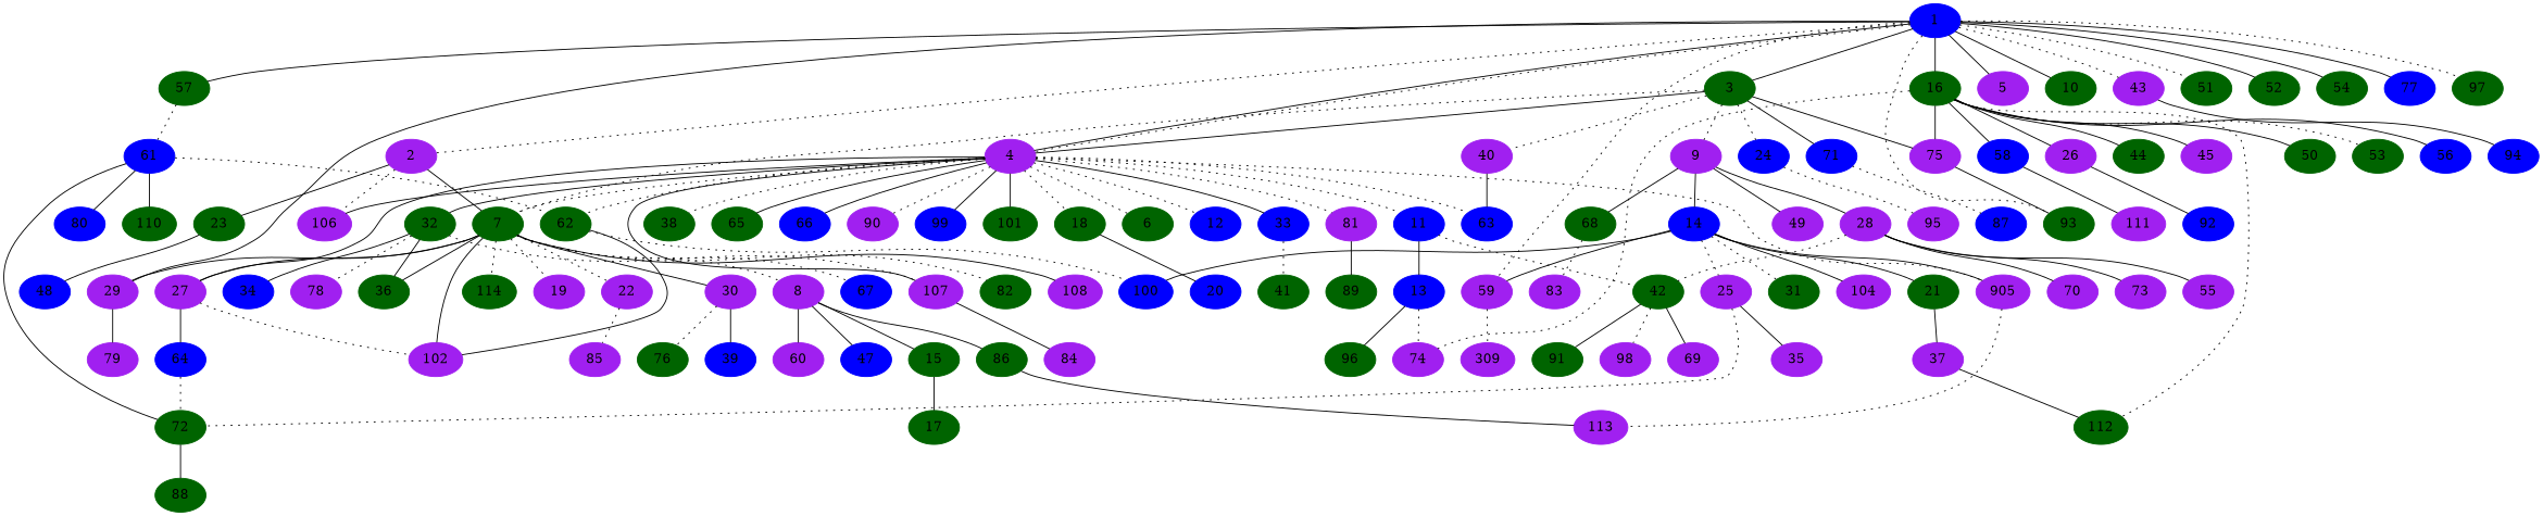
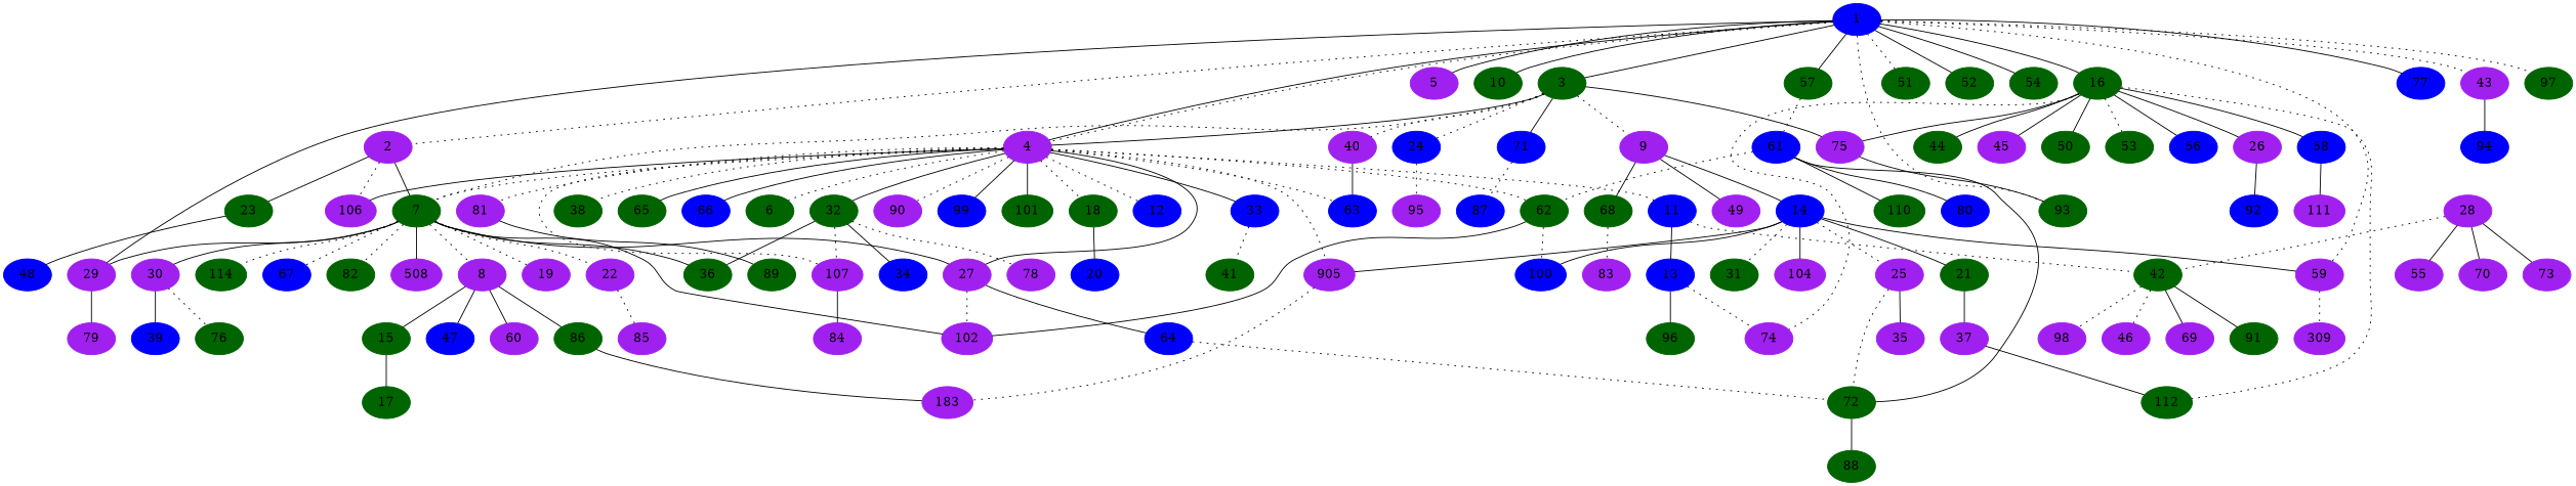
  graph {
    node [color=purple style=filled]
    edge [style=solid]
    1 [color=blue]
    2
    3 [color=darkgreen]
    4
    5
    10 [color=darkgreen]
    16 [color=darkgreen]
    29
    43
    51 [color=darkgreen]
    52 [color=darkgreen]
    54 [color=darkgreen]
    57 [color=darkgreen]
    59
    77 [color=blue]
    93 [color=darkgreen]
    97 [color=darkgreen]
    7 [color=darkgreen]
    23 [color=darkgreen]
    106
    9
    24 [color=blue]
    40
    71 [color=blue]
    75
    6 [color=darkgreen]
    11 [color=blue]
    12 [color=blue]
    18 [color=darkgreen]
    27
    32 [color=darkgreen]
    33 [color=blue]
    38 [color=darkgreen]
    62 [color=darkgreen]
    63 [color=blue]
    65 [color=darkgreen]
    66 [color=blue]
    81
    90
    99 [color=blue]
    101 [color=darkgreen]
    n42 [label=905]
    107
    74
    26
    44 [color=darkgreen]
    45
    50 [color=darkgreen]
    53 [color=darkgreen]
    56 [color=blue]
    58 [color=blue]
    112 [color=darkgreen]
    79
    94 [color=blue]
    61 [color=blue]
    n56 [label=309]
    8
    19
    22
    30
    36 [color=darkgreen]
    67 [color=blue]
    82 [color=darkgreen]
    102
-   108
+   108 [label=508]
    114 [color=darkgreen]
    48 [color=blue]
    14 [color=blue]
    28
    49
    68 [color=darkgreen]
    95
    87 [color=blue]
    13 [color=blue]
    42 [color=darkgreen]
    20 [color=blue]
    64 [color=blue]
    34 [color=blue]
    78
    41 [color=darkgreen]
    100 [color=blue]
    89 [color=darkgreen]
-   113
+   113 [label=183]
    84
    15 [color=darkgreen]
    47 [color=blue]
    60
    86 [color=darkgreen]
    85
    39 [color=blue]
    76 [color=darkgreen]
    17 [color=darkgreen]
    21 [color=darkgreen]
    25
    31 [color=darkgreen]
    104
    55
    70
    73
    83
    96 [color=darkgreen]
+   46
    69
    91 [color=darkgreen]
    98
    37
    35
    72 [color=darkgreen]
    92 [color=blue]
    111
    88 [color=darkgreen]
    80 [color=blue]
    110 [color=darkgreen]
    1 -- 2 [style=dotted]
    1 -- 3
    1 -- 4
    1 -- 4 [style=dotted]
    1 -- 5
    1 -- 10
    1 -- 16
    1 -- 29
    1 -- 43 [style=dotted]
    1 -- 51 [style=dotted]
    1 -- 52
    1 -- 54
    1 -- 57
    1 -- 59 [style=dotted]
    1 -- 77
    1 -- 93 [style=dotted]
    1 -- 97 [style=dotted]
    2 -- 7
    2 -- 23
    2 -- 106 [style=dotted]
    3 -- 4
    3 -- 7 [style=dotted]
    3 -- 9 [style=dotted]
    3 -- 24 [style=dotted]
    3 -- 40 [style=dotted]
    3 -- 71
    3 -- 75
    4 -- 7 [style=dotted]
    4 -- 106
    4 -- 6 [style=dotted]
    4 -- 11 [style=dotted]
    4 -- 12 [style=dotted]
    4 -- 18 [style=dotted]
    4 -- 27
    4 -- 32
    4 -- 33
    4 -- 38 [style=dotted]
    4 -- 62 [style=dotted]
    4 -- 63 [style=dotted]
    4 -- 65
    4 -- 66
    4 -- 81 [style=dotted]
    4 -- 90 [style=dotted]
    4 -- 99
    4 -- 101
    4 -- n42 [style=dotted]
-   4 -- 107
+   4 -- 107 [style=dotted]
    16 -- 75
    16 -- 74 [style=dotted]
    16 -- 26
    16 -- 44
    16 -- 45
    16 -- 50
    16 -- 53 [style=dotted]
    16 -- 56
    16 -- 58
    16 -- 112 [style=dotted]
    29 -- 79
    43 -- 94
    57 -- 61 [style=dotted]
    59 -- n56 [style=dotted]
    7 -- 29
    7 -- 27
    7 -- 8 [style=dotted]
    7 -- 19 [style=dotted]
    7 -- 22 [style=dotted]
    7 -- 30
    7 -- 36
    7 -- 67 [style=dotted]
    7 -- 82 [style=dotted]
    7 -- 102
    7 -- 108
    7 -- 114 [style=dotted]
    23 -- 48
    9 -- 14
-   9 -- 28
    9 -- 49
    9 -- 68
    24 -- 95 [style=dotted]
    40 -- 63
    71 -- 87 [style=dotted]
    75 -- 93
    11 -- 13
    11 -- 42 [style=dotted]
    18 -- 20
    27 -- 102 [style=dotted]
    27 -- 64
    32 -- 107 [style=dotted]
    32 -- 36
    32 -- 34
    32 -- 78 [style=dotted]
    33 -- 41 [style=dotted]
    62 -- 102
    62 -- 100 [style=dotted]
    81 -- 89
    n42 -- 113 [style=dotted]
    107 -- 84
    26 -- 92
    58 -- 111
    61 -- 62 [style=dotted]
    61 -- 72
    61 -- 80
    61 -- 110
    8 -- 15
    8 -- 47
    8 -- 60
    8 -- 86
    22 -- 85 [style=dotted]
    30 -- 39
    30 -- 76 [style=dotted]
    14 -- 59
    14 -- n42
    14 -- 100
    14 -- 21
    14 -- 25 [style=dotted]
    14 -- 31 [style=dotted]
    14 -- 104
    28 -- 42 [style=dotted]
    28 -- 55
    28 -- 70
    28 -- 73
    68 -- 83 [style=dotted]
    13 -- 74 [style=dotted]
    13 -- 96
+   42 -- 46 [style=dotted]
    42 -- 69
    42 -- 91
    42 -- 98 [style=dotted]
    64 -- 72 [style=dotted]
    15 -- 17
    86 -- 113
    21 -- 37
    25 -- 35
    25 -- 72 [style=dotted]
    37 -- 112
    72 -- 88
  }
